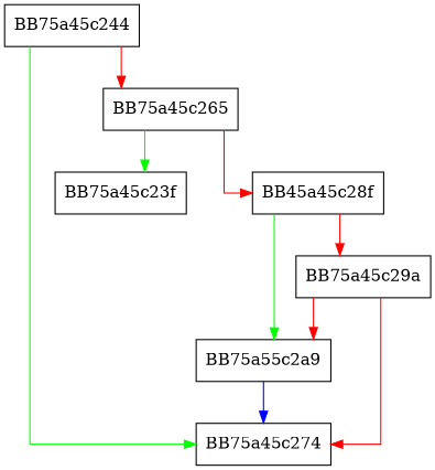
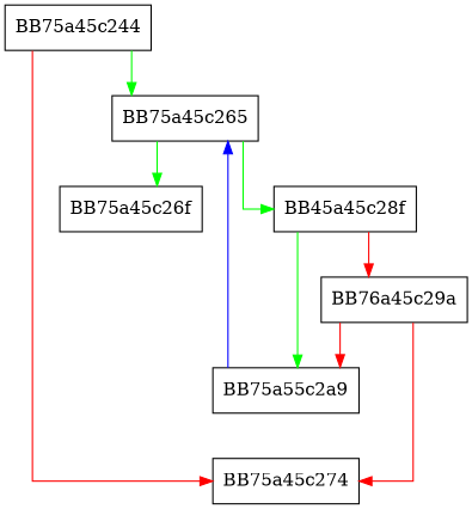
  digraph {
    splines=ortho
    node [shape=box]
    edge [color=green]
    BB75a45c244
    BB75a45c274
    BB75a45c265
    n4 [label=BB45a45c28f]
-   BB75a45c26f [label=BB75a45c23f]
+   BB75a45c26f
    n6 [label=BB75a55c2a9]
-   BB75a45c29a
-   BB75a45c244 -> BB75a45c274
-   BB75a45c244 -> BB75a45c265 [color=red]
-   BB75a45c265 -> n4 [color=red]
+   BB75a45c29a [label=BB76a45c29a]
+   BB75a45c244 -> BB75a45c274 [color=red]
+   BB75a45c244 -> BB75a45c265
+   BB75a45c265 -> n4
    BB75a45c265 -> BB75a45c26f
    n4 -> n6
    n4 -> BB75a45c29a [color=red]
-   n6 -> BB75a45c274 [color=blue]
+   n6 -> BB75a45c265 [color=blue]
    BB75a45c29a -> BB75a45c274 [color=red]
    BB75a45c29a -> n6 [color=red]
  }
